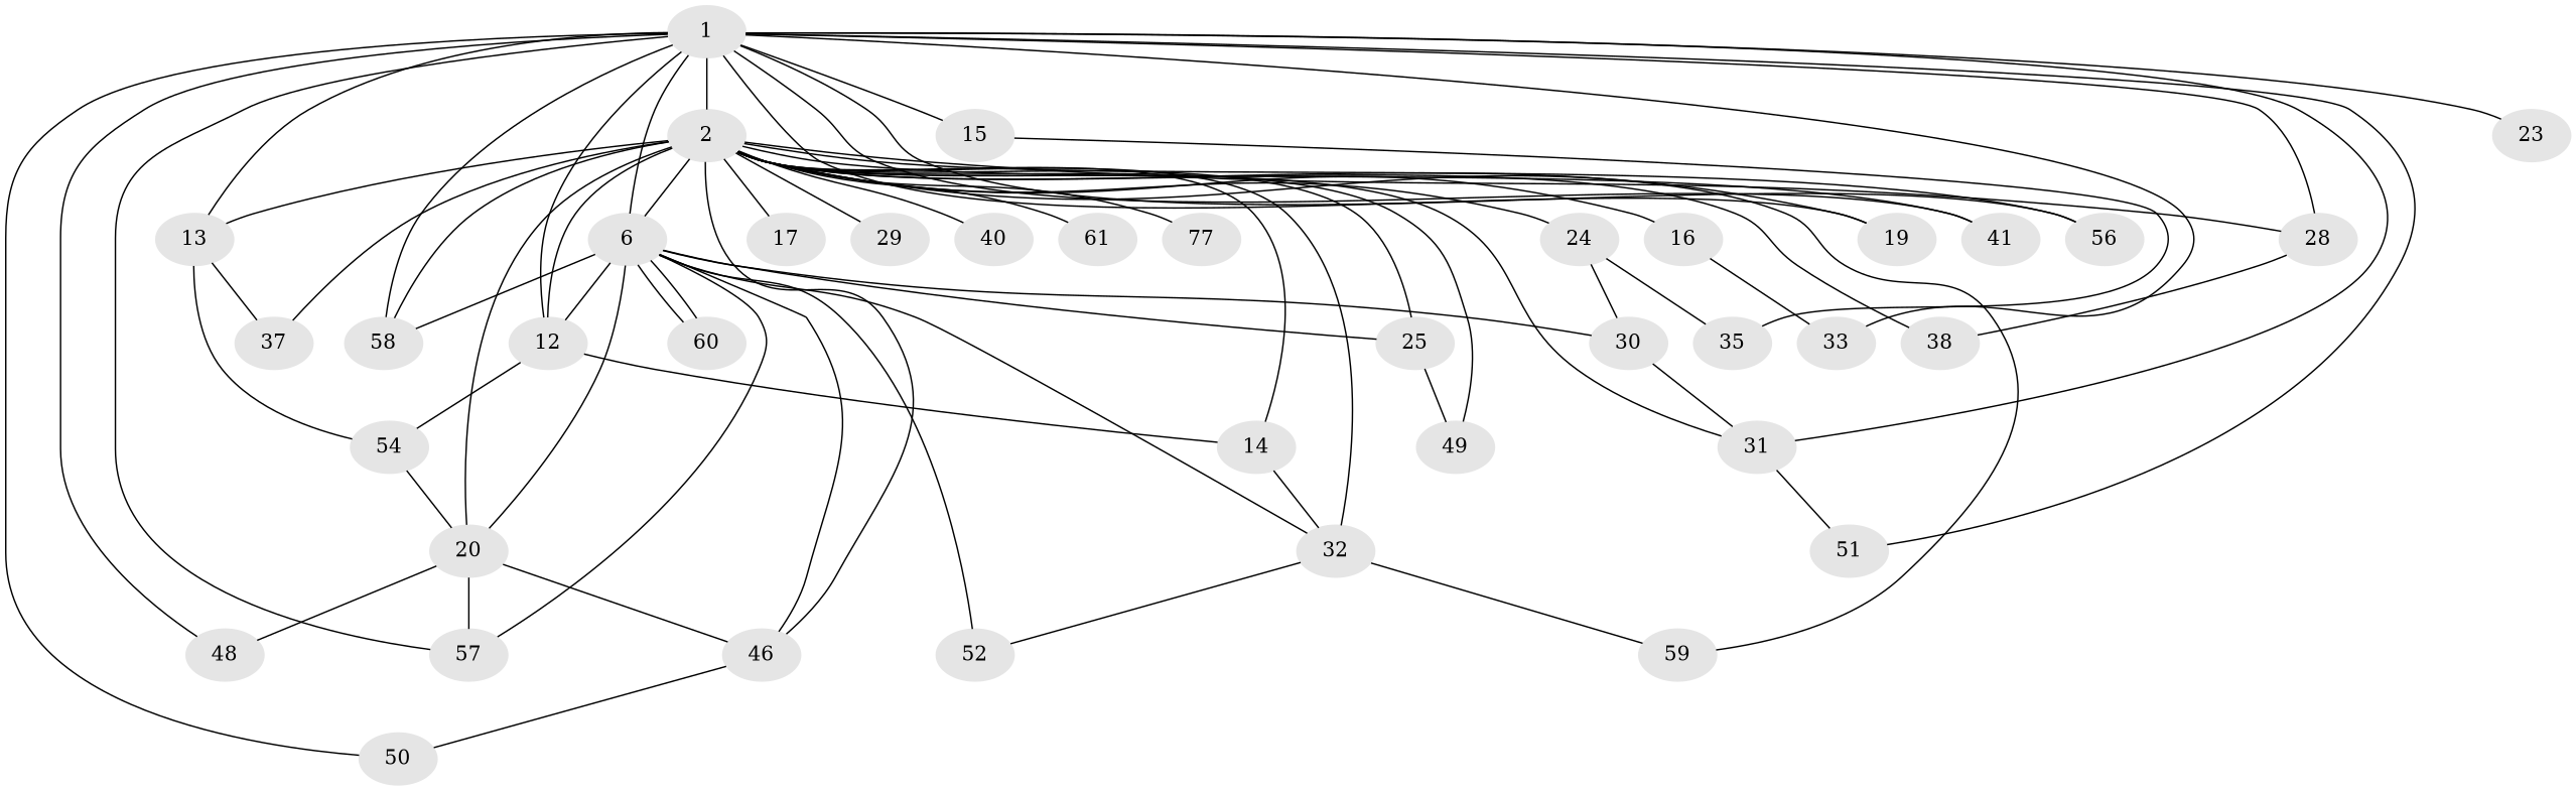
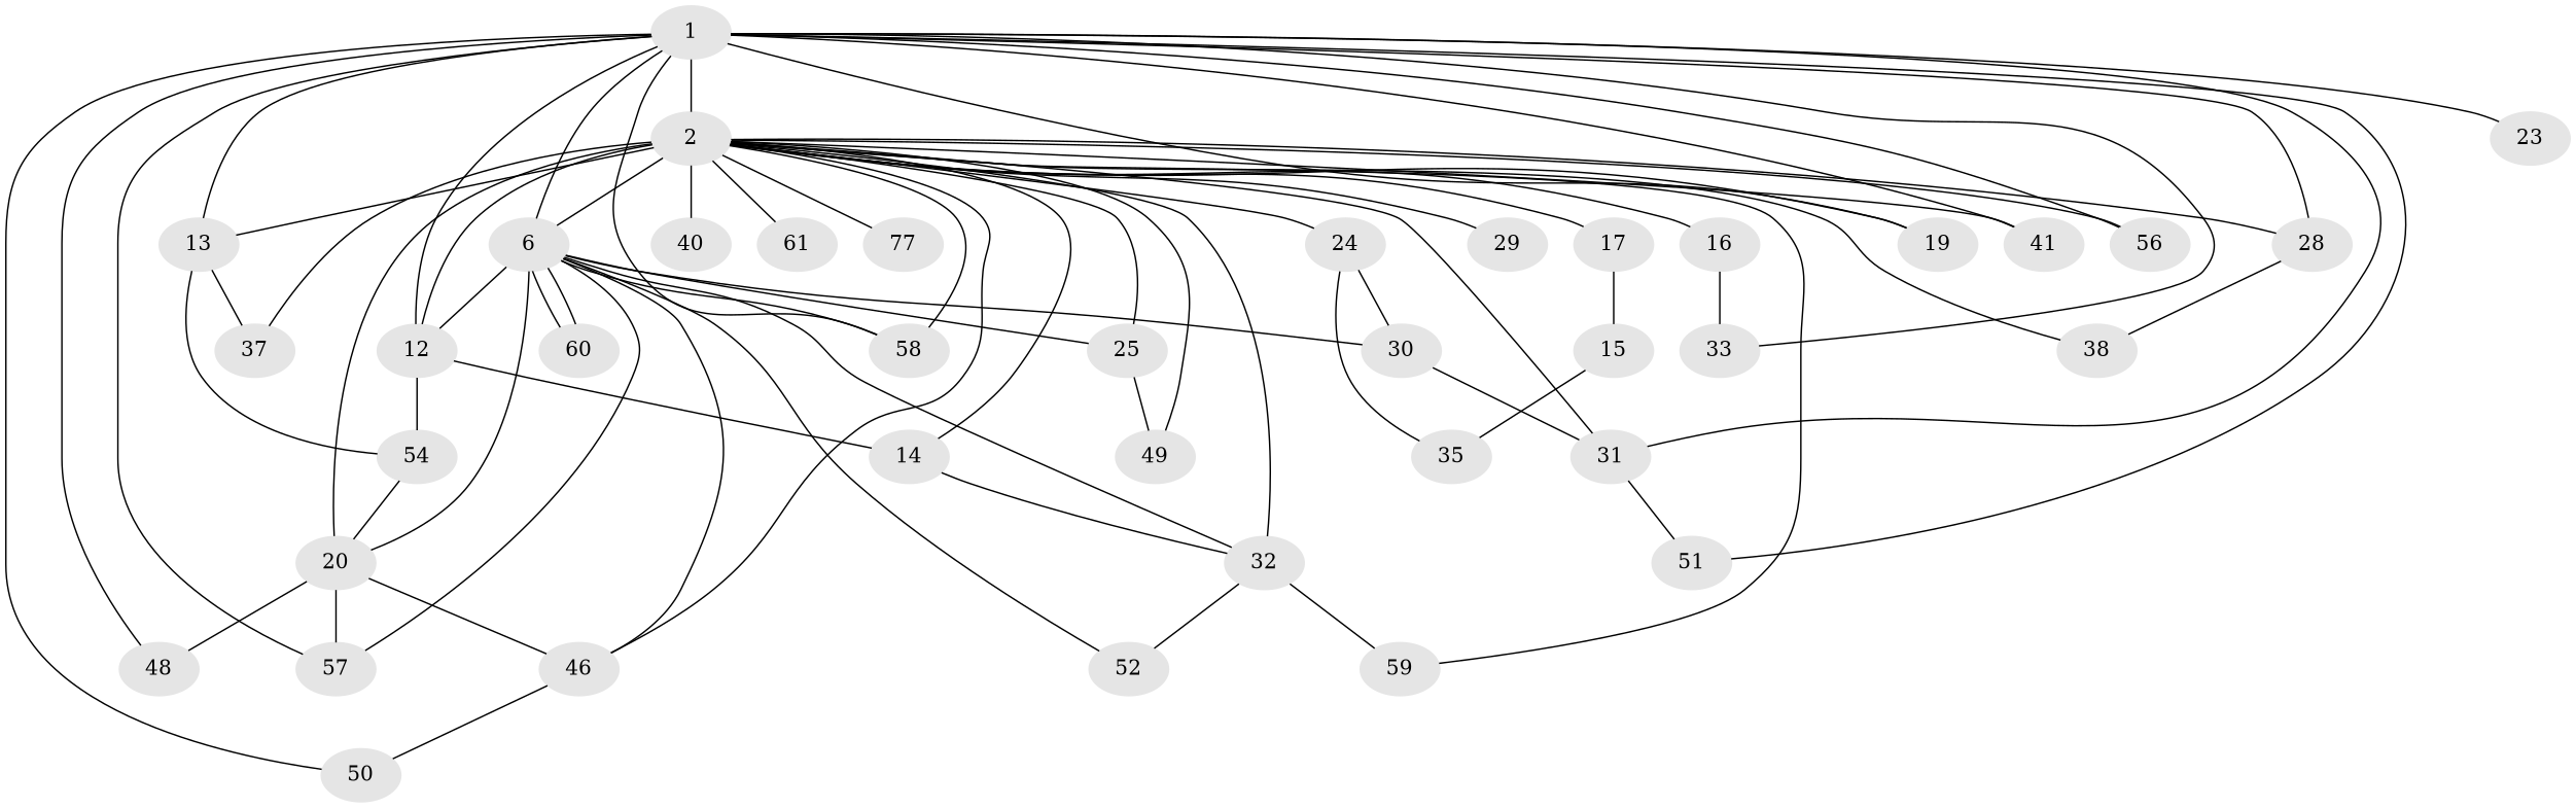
  graph {
    node [color=gray90 style=filled]
    1 [super="+5"]
    2 [super="+21+22+75+3+4+43"]
    6 [super="+47+11+27+10"]
    12 [super="+65"]
    13 [super="+67+36"]
    15
    19
    23
    28
    31 [super="+39"]
    33
    41
    48
    50
    51
    56
    57
    58
    14
    16
    17 [super="+45"]
    20 [super="+44+69+66+64"]
    24
    25
    29
    32 [super="+53"]
    37
    38
    40 [super="+79"]
    46
    49
    59
    61
    77
    30
    52
    60
    54
    35
    1 -- 2 [weight=19]
    1 -- 6 [weight=7]
    1 -- 12
    1 -- 13
-   1 -- 15 [weight=2]
+   17 -- 15 [weight=2]
    1 -- 19
    1 -- 23 [weight=2]
    1 -- 28
    1 -- 31
    1 -- 33
    1 -- 41
    1 -- 48
    1 -- 50
    1 -- 51
    1 -- 56
    1 -- 57
    1 -- 58
    2 -- 6 [weight=16]
    2 -- 12
    2 -- 13 [weight=3]
    2 -- 19
    2 -- 28
    2 -- 31
    2 -- 41
    2 -- 56
    2 -- 58
    2 -- 14
    2 -- 16
    2 -- 17
    2 -- 20 [weight=3]
    2 -- 24 [weight=2]
    2 -- 25 [weight=2]
    2 -- 29 [weight=2]
    2 -- 32 [weight=3]
    2 -- 37
    2 -- 38
    2 -- 40 [weight=3]
    2 -- 46
    2 -- 49
    2 -- 59
    2 -- 61 [weight=2]
    2 -- 77
    6 -- 12
    6 -- 57
    6 -- 58
    6 -- 20
    6 -- 25
    6 -- 32
    6 -- 46
    6 -- 30
    6 -- 52
    6 -- 60
    6 -- 60
    12 -- 14
    12 -- 54
    13 -- 37
    13 -- 54
    15 -- 35
    28 -- 38
    31 -- 51
    14 -- 32
    16 -- 33
    20 -- 48
    20 -- 57
    20 -- 46
    24 -- 30
    24 -- 35
    25 -- 49
    32 -- 59
    32 -- 52
    46 -- 50
    30 -- 31
    54 -- 20
  }
